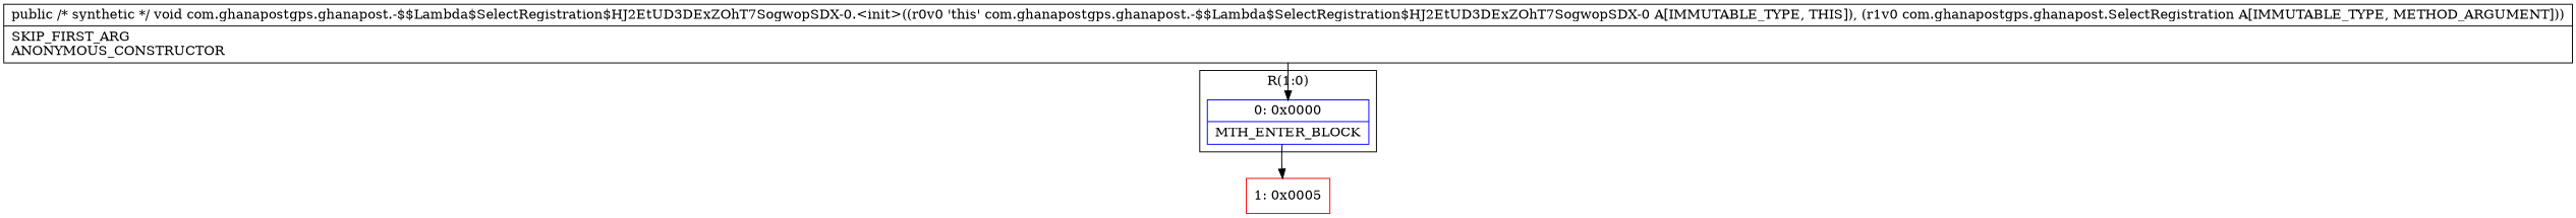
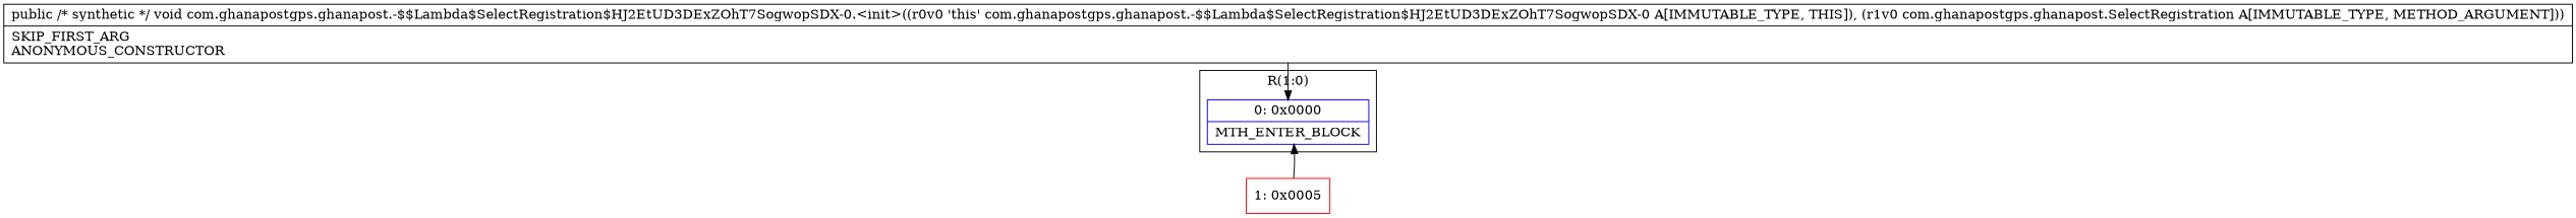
  digraph {
    node [shape=record]
    n1 [color=blue label="{0\:\ 0x0000|MTH_ENTER_BLOCK\l}"]
    n2 [color=red label="{1\:\ 0x0005}"]
    n3 [label="{public \/* synthetic *\/ void com.ghanapostgps.ghanapost.\-$$Lambda$SelectRegistration$HJ2EtUD3DExZOhT7SogwopSDX\-0.\<init\>((r0v0 'this' com.ghanapostgps.ghanapost.\-$$Lambda$SelectRegistration$HJ2EtUD3DExZOhT7SogwopSDX\-0 A[IMMUTABLE_TYPE, THIS]), (r1v0 com.ghanapostgps.ghanapost.SelectRegistration A[IMMUTABLE_TYPE, METHOD_ARGUMENT]))  | SKIP_FIRST_ARG\lANONYMOUS_CONSTRUCTOR\l}"]
    subgraph cluster_1 {
      label="R(1:0)"
      n1
    }
-   n1 -> n2
+   n2 -> n1
    n3 -> n1
  }
